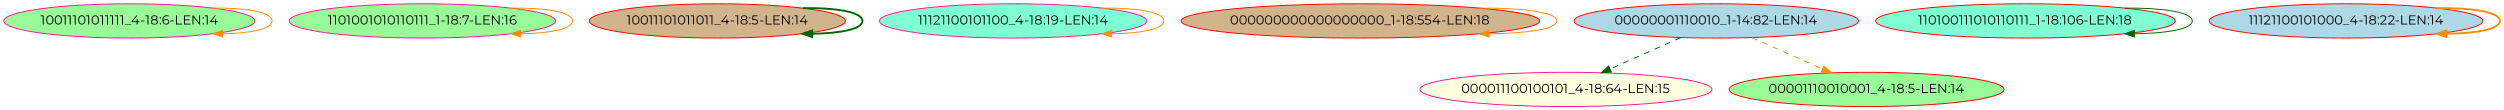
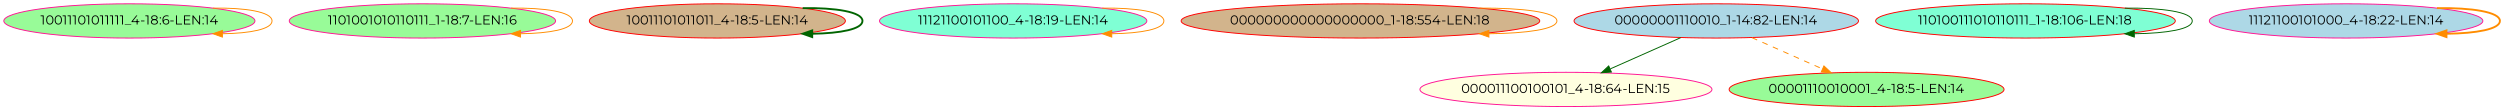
  digraph {
    fontname=Montserrat
    node [color=deeppink fillcolor=palegreen fontname=Montserrat style=filled]
    edge [color=darkorange fontname=Montserrat style=solid]
    "10011101011111_4-18:6-LEN:14"
    "1101001010110111_1-18:7-LEN:16"
    "10011101011011_4-18:5-LEN:14" [color=red fillcolor=tan]
    "11121100101100_4-18:19-LEN:14" [fillcolor=aquamarine]
    "000000000000000000_1-18:554-LEN:18" [color=red fillcolor=tan]
    "00000001110010_1-14:82-LEN:14" [color=red fillcolor=lightblue]
    "000011100100101_4-18:64-LEN:15" [fillcolor=lightyellow]
    "00001110010001_4-18:5-LEN:14" [color=red]
    "110100111010110111_1-18:106-LEN:18" [color=red fillcolor=aquamarine]
-   "11121100101000_4-18:22-LEN:14" [color=red fillcolor=lightblue]
+   "11121100101000_4-18:22-LEN:14" [fillcolor=lightblue]
    "10011101011111_4-18:6-LEN:14" -> "10011101011111_4-18:6-LEN:14"
    "1101001010110111_1-18:7-LEN:16" -> "1101001010110111_1-18:7-LEN:16"
    "10011101011011_4-18:5-LEN:14" -> "10011101011011_4-18:5-LEN:14" [color=darkgreen style=bold]
    "11121100101100_4-18:19-LEN:14" -> "11121100101100_4-18:19-LEN:14"
    "000000000000000000_1-18:554-LEN:18" -> "000000000000000000_1-18:554-LEN:18"
-   "00000001110010_1-14:82-LEN:14" -> "000011100100101_4-18:64-LEN:15" [color=darkgreen style=dashed]
+   "00000001110010_1-14:82-LEN:14" -> "000011100100101_4-18:64-LEN:15" [color=darkgreen]
    "00000001110010_1-14:82-LEN:14" -> "00001110010001_4-18:5-LEN:14" [style=dashed]
    "110100111010110111_1-18:106-LEN:18" -> "110100111010110111_1-18:106-LEN:18" [color=darkgreen]
    "11121100101000_4-18:22-LEN:14" -> "11121100101000_4-18:22-LEN:14" [style=bold]
  }
